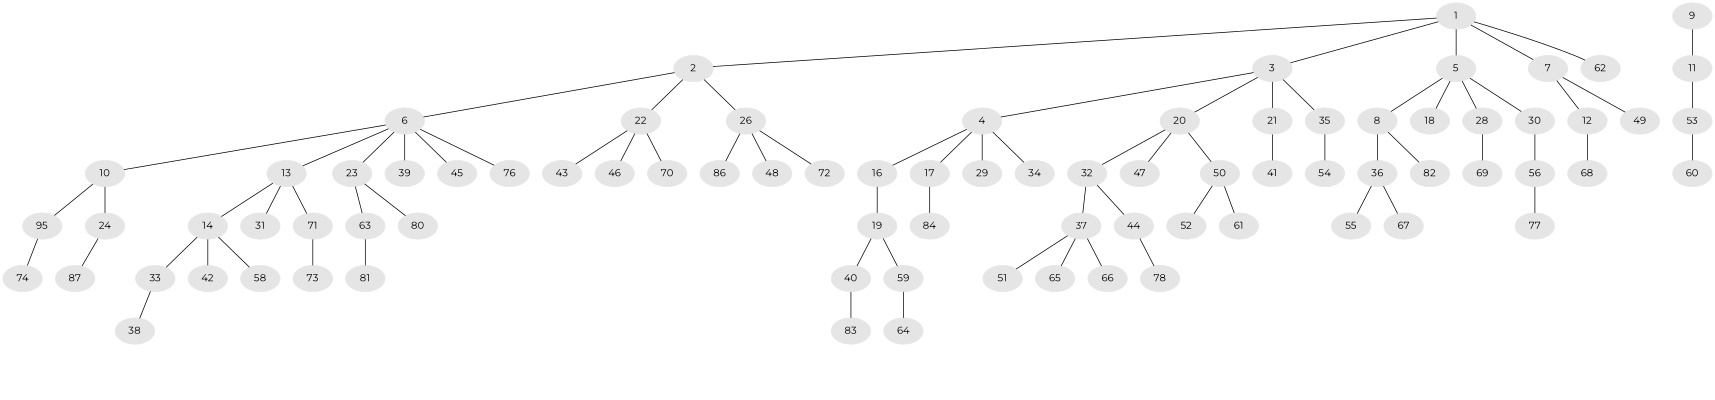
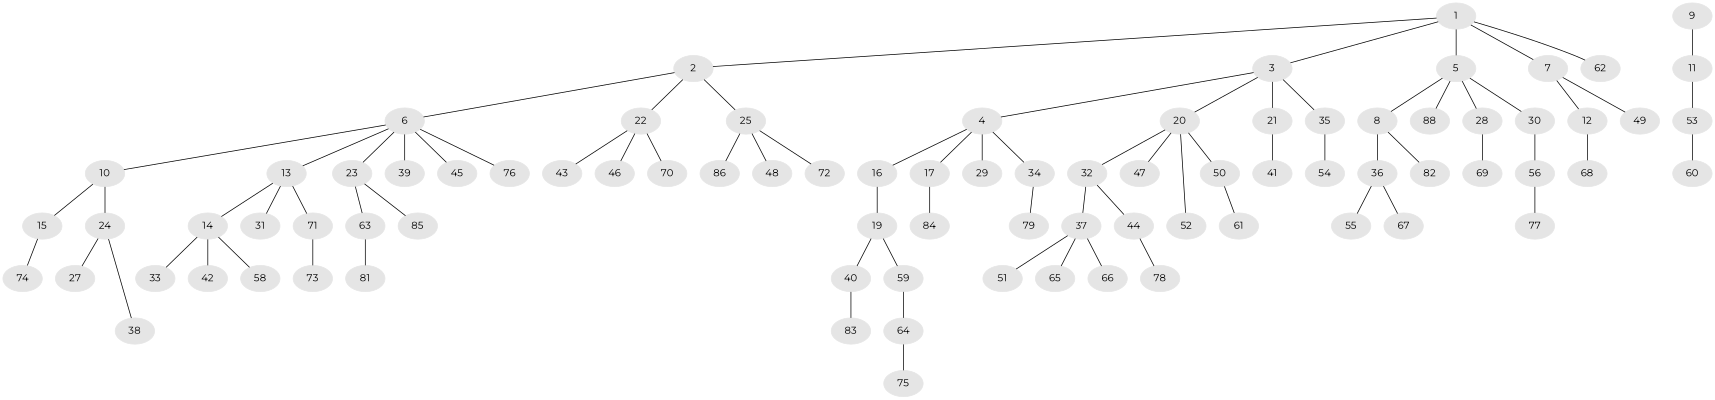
  graph {
    fontname=Montserrat
    node [color=gray90 fontname=Montserrat style=filled]
    edge [fontname=Montserrat]
    1
    2
    3
    5
    7
    62
    6
    22
-   25 [label=26]
+   25
    4
    20
    21
    35
    8
-   18
+   18 [label=88]
    28
    30
    12
    49
    10
    13
    23
    39
    45
    76
    43
    46
    70
    n29 [label=86]
    48
    72
    16
    17
    29
    34
    9
    11
    32
    47
    50
    41
    54
    19
    84
+   79
    36
    82
    69
    56
-   15 [label=95]
+   15
    24
    14
    31
    71
    63
-   80
+   80 [label=85]
    68
    55
    67
    53
    74
-   27 [label=87]
+   27
    60
    33
    42
    58
    73
    38
    40
    59
    83
    64
    37
    44
    52
    61
    81
    77
    51
    65
    66
    78
+   75
    1 -- 2
    1 -- 3
    1 -- 5
    1 -- 7
    1 -- 62
    2 -- 6
    2 -- 22
    2 -- 25
    3 -- 4
    3 -- 20
    3 -- 21
    3 -- 35
    5 -- 8
    5 -- 18
    5 -- 28
    5 -- 30
    7 -- 12
    7 -- 49
    6 -- 10
    6 -- 13
    6 -- 23
    6 -- 39
    6 -- 45
    6 -- 76
    22 -- 43
    22 -- 46
    22 -- 70
    25 -- n29
    25 -- 48
    25 -- 72
    4 -- 16
    4 -- 17
    4 -- 29
    4 -- 34
    20 -- 32
    20 -- 47
    20 -- 50
    21 -- 41
    35 -- 54
    8 -- 36
    8 -- 82
    28 -- 69
    30 -- 56
    12 -- 68
    10 -- 15
    10 -- 24
    13 -- 14
    13 -- 31
    13 -- 71
    23 -- 63
    23 -- 80
    16 -- 19
    17 -- 84
+   34 -- 79
    9 -- 11
    11 -- 53
    32 -- 37
    32 -- 44
-   50 -- 52
+   20 -- 52
    50 -- 61
    19 -- 40
    19 -- 59
    36 -- 55
    36 -- 67
    56 -- 77
    15 -- 74
    24 -- 27
    14 -- 33
    14 -- 42
    14 -- 58
    71 -- 73
    63 -- 81
    53 -- 60
-   33 -- 38
+   24 -- 38
    40 -- 83
    59 -- 64
+   64 -- 75
    37 -- 51
    37 -- 65
    37 -- 66
    44 -- 78
  }
